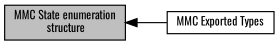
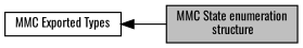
  digraph {
    rankdir=LR
    fontname=Oswald
    node [color=black fontname=Oswald fontsize=10 shape=record style=filled]
    n1 [fillcolor=white height=0.2 label="MMC Exported Types" width=0.4]
    n2 [fillcolor=grey75 fontcolor=black height=0.2 label="MMC State enumeration\l structure" width=0.4]
-   n2 -> n1 [dir=back fontname=Oswald fontsize=10 labelfontname=Helvetica labelfontsize=10 shape=plaintext style=solid]
+   n1 -> n2 [dir=back fontname=Oswald fontsize=10 labelfontname=Helvetica labelfontsize=10 shape=plaintext style=solid]
  }
